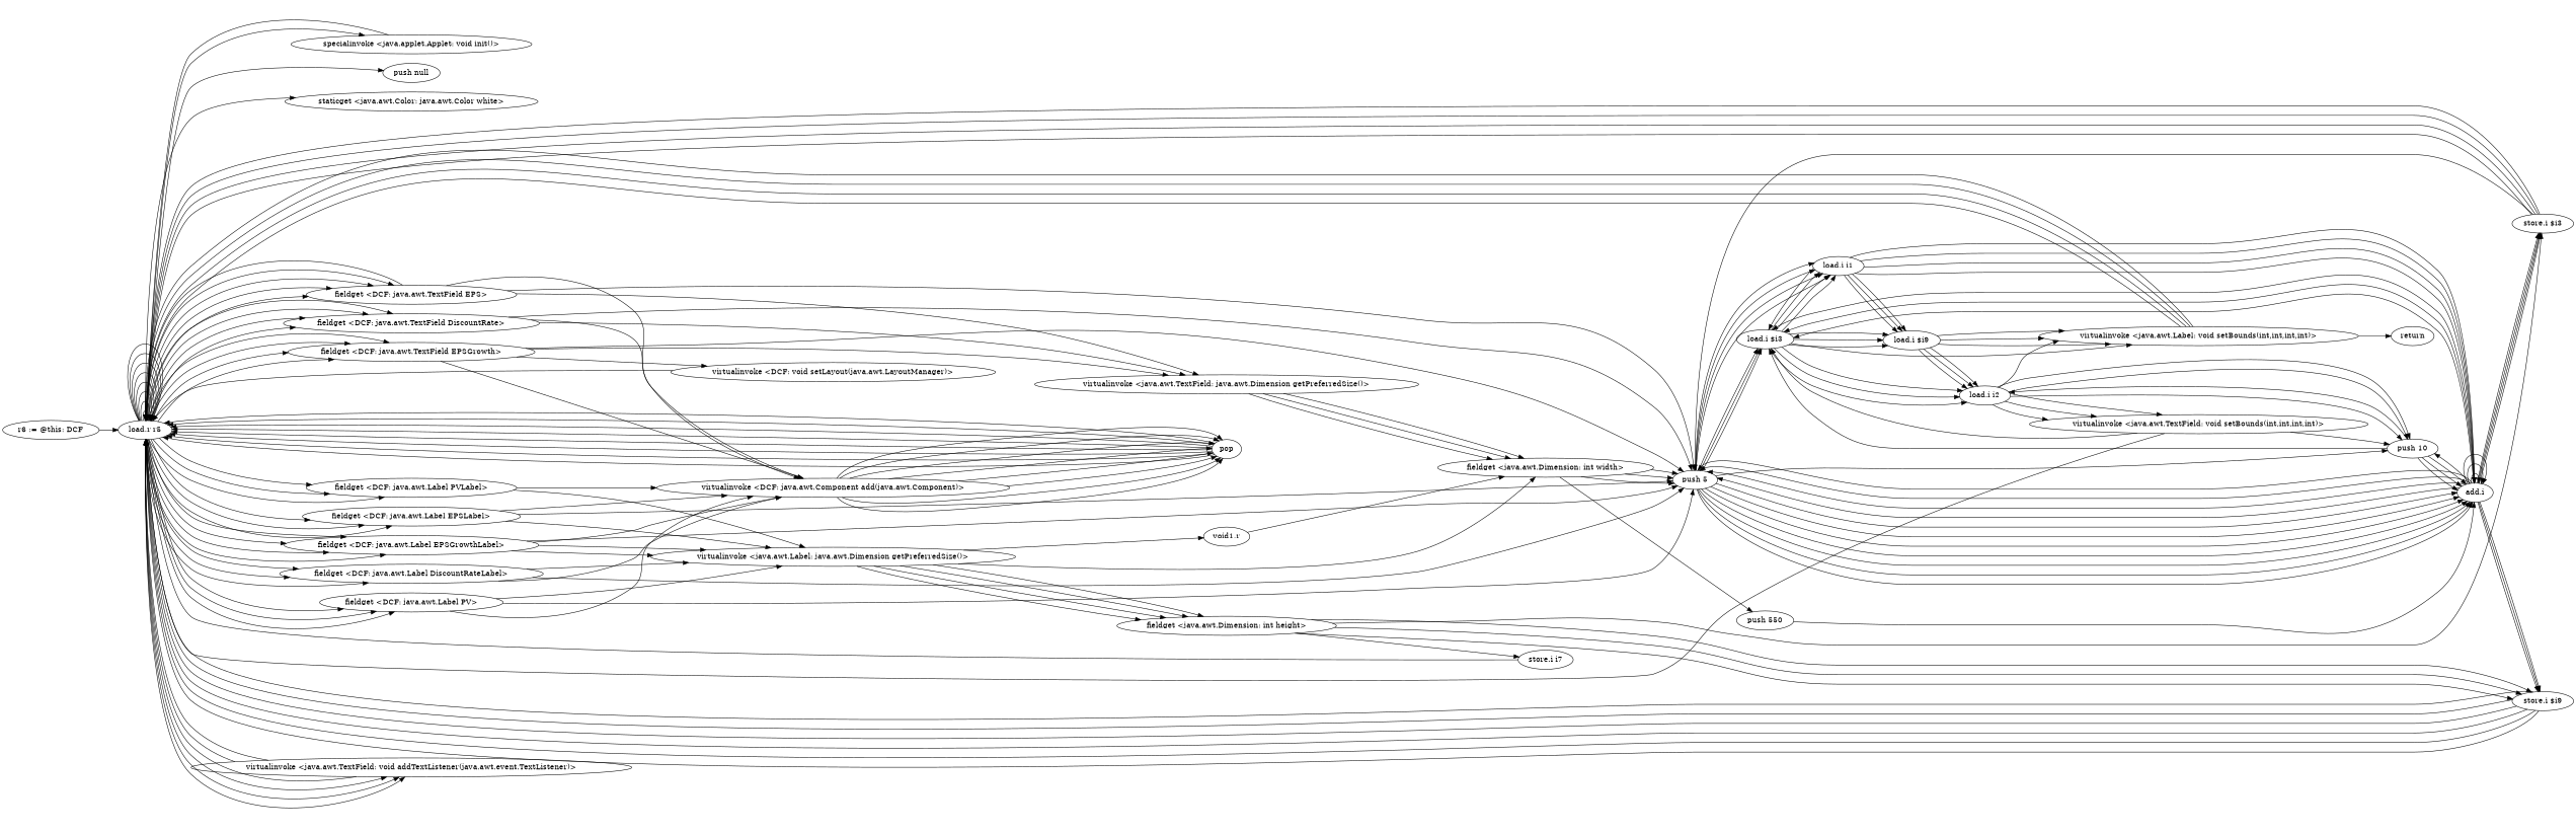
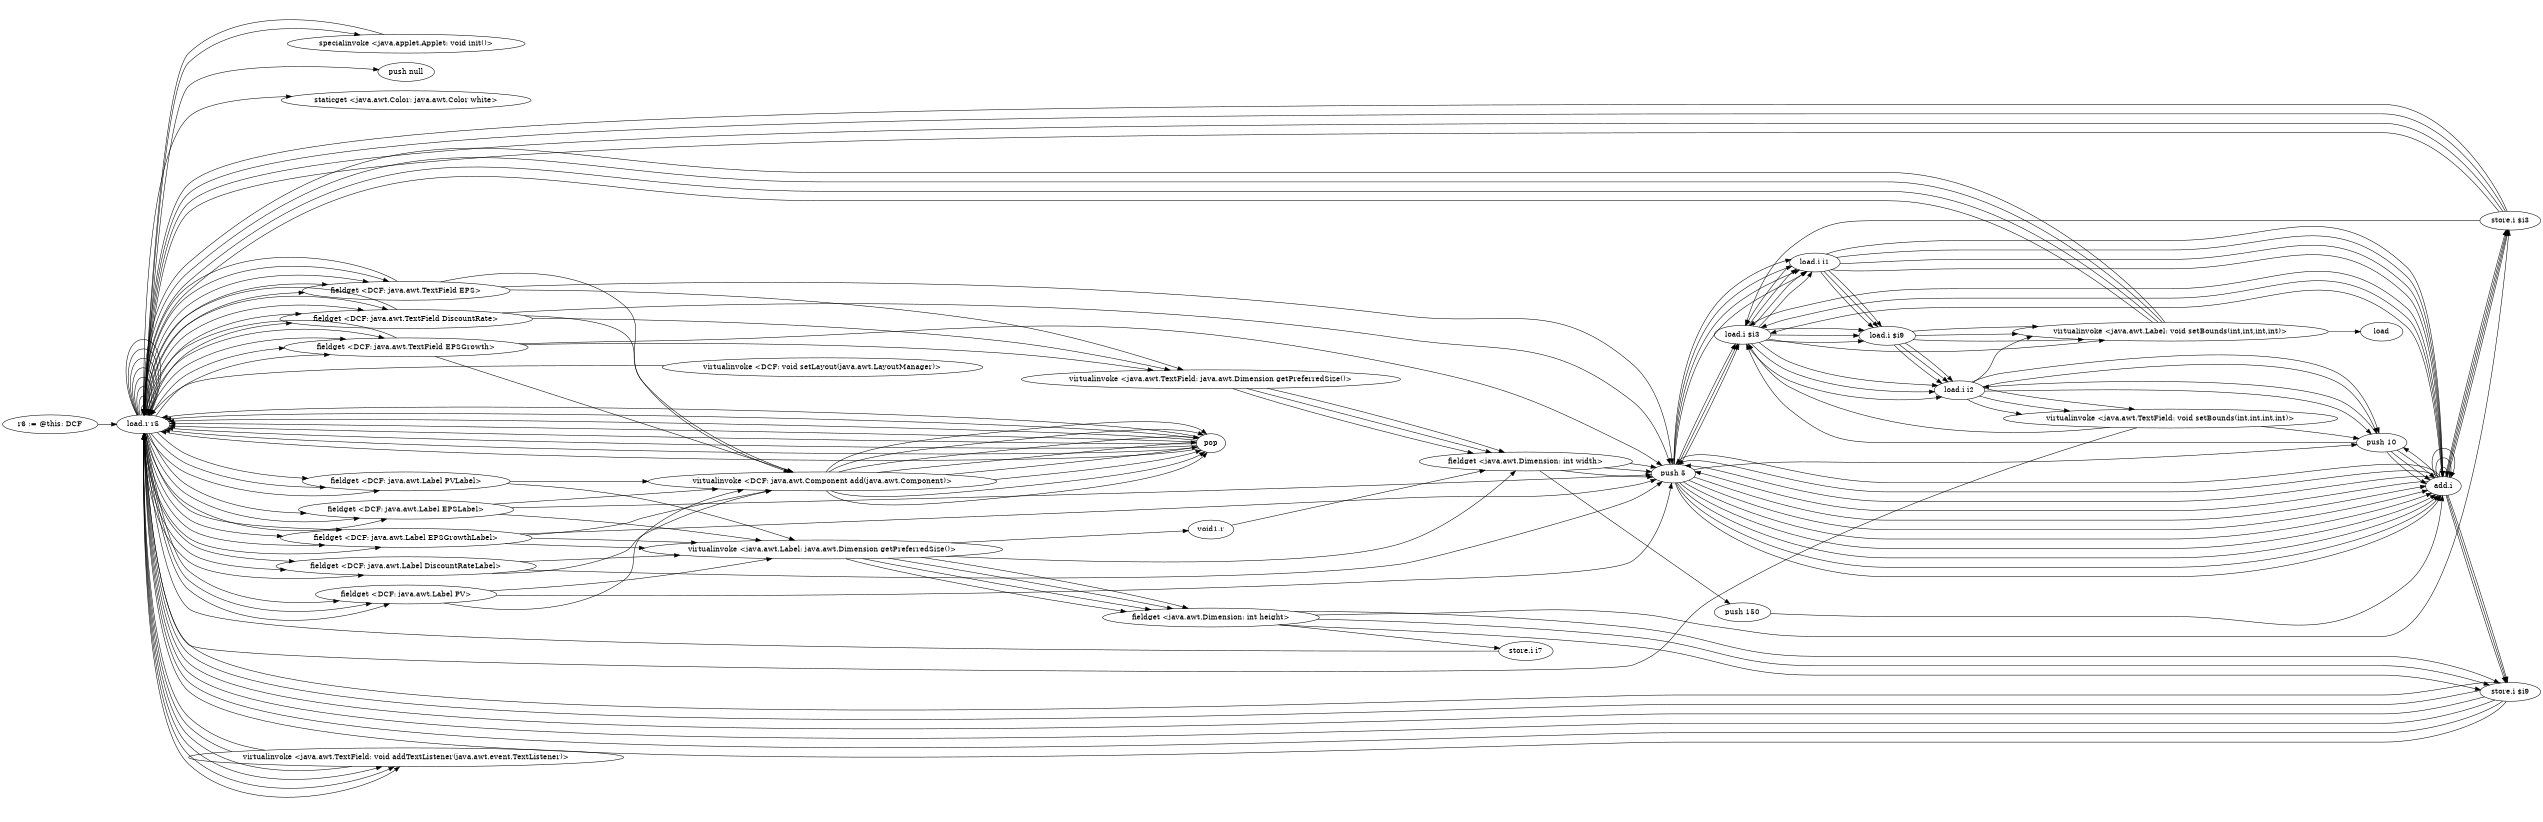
  digraph {
    rankdir=LR
    n1 [label="r6 := @this: DCF"]
    n2 [label="load.r r5"]
    "specialinvoke <java.applet.Applet: void init()>"
    "push null"
    "staticget <java.awt.Color: java.awt.Color white>"
    "fieldget <DCF: java.awt.Label EPSGrowthLabel>"
    "fieldget <DCF: java.awt.TextField EPSGrowth>"
    "fieldget <DCF: java.awt.Label EPSLabel>"
    "fieldget <DCF: java.awt.TextField EPS>"
    "virtualinvoke <java.awt.TextField: void addTextListener(java.awt.event.TextListener)>"
    "fieldget <DCF: java.awt.Label DiscountRateLabel>"
    "fieldget <DCF: java.awt.TextField DiscountRate>"
    "fieldget <DCF: java.awt.Label PVLabel>"
    "fieldget <DCF: java.awt.Label PV>"
    "virtualinvoke <DCF: java.awt.Component add(java.awt.Component)>"
    "virtualinvoke <java.awt.Label: java.awt.Dimension getPreferredSize()>"
    "push 5"
    "virtualinvoke <java.awt.TextField: java.awt.Dimension getPreferredSize()>"
    "virtualinvoke <DCF: void setLayout(java.awt.LayoutManager)>"
    pop
    n21 [label="void1.r"]
    "fieldget <java.awt.Dimension: int width>"
    "fieldget <java.awt.Dimension: int height>"
    "load.i $i3"
    "push 10"
    "load.i i1"
    "add.i"
-   "push 150" [label="push 550"]
+   "push 150"
    n29 [label="store.i i7"]
    "store.i $i3"
    "store.i $i9"
    "load.i i2"
    "load.i $i9"
    "virtualinvoke <java.awt.Label: void setBounds(int,int,int,int)>"
    "virtualinvoke <java.awt.TextField: void setBounds(int,int,int,int)>"
-   return
+   return [label=load]
    n1 -> n2
    n2 -> n2
    n2 -> n2
    n2 -> n2
    n2 -> n2
    n2 -> n2
    n2 -> n2
    n2 -> n2
    n2 -> n2
    n2 -> "specialinvoke <java.applet.Applet: void init()>"
    n2 -> "push null"
    n2 -> "staticget <java.awt.Color: java.awt.Color white>"
    n2 -> "fieldget <DCF: java.awt.Label EPSGrowthLabel>"
    n2 -> "fieldget <DCF: java.awt.Label EPSGrowthLabel>"
    n2 -> "fieldget <DCF: java.awt.Label EPSGrowthLabel>"
    n2 -> "fieldget <DCF: java.awt.Label EPSGrowthLabel>"
    n2 -> "fieldget <DCF: java.awt.TextField EPSGrowth>"
    n2 -> "fieldget <DCF: java.awt.TextField EPSGrowth>"
    n2 -> "fieldget <DCF: java.awt.TextField EPSGrowth>"
    n2 -> "fieldget <DCF: java.awt.TextField EPSGrowth>"
    n2 -> "fieldget <DCF: java.awt.Label EPSLabel>"
    n2 -> "fieldget <DCF: java.awt.Label EPSLabel>"
    n2 -> "fieldget <DCF: java.awt.Label EPSLabel>"
    n2 -> "fieldget <DCF: java.awt.TextField EPS>"
    n2 -> "fieldget <DCF: java.awt.TextField EPS>"
    n2 -> "fieldget <DCF: java.awt.TextField EPS>"
    n2 -> "fieldget <DCF: java.awt.TextField EPS>"
    n2 -> "virtualinvoke <java.awt.TextField: void addTextListener(java.awt.event.TextListener)>"
    n2 -> "virtualinvoke <java.awt.TextField: void addTextListener(java.awt.event.TextListener)>"
    n2 -> "virtualinvoke <java.awt.TextField: void addTextListener(java.awt.event.TextListener)>"
    n2 -> "fieldget <DCF: java.awt.Label DiscountRateLabel>"
    n2 -> "fieldget <DCF: java.awt.Label DiscountRateLabel>"
    n2 -> "fieldget <DCF: java.awt.Label DiscountRateLabel>"
    n2 -> "fieldget <DCF: java.awt.TextField DiscountRate>"
    n2 -> "fieldget <DCF: java.awt.TextField DiscountRate>"
    n2 -> "fieldget <DCF: java.awt.TextField DiscountRate>"
    n2 -> "fieldget <DCF: java.awt.TextField DiscountRate>"
    n2 -> "fieldget <DCF: java.awt.Label PVLabel>"
    n2 -> "fieldget <DCF: java.awt.Label PVLabel>"
    n2 -> "fieldget <DCF: java.awt.Label PVLabel>"
    n2 -> "fieldget <DCF: java.awt.Label PV>"
    n2 -> "fieldget <DCF: java.awt.Label PV>"
    n2 -> "fieldget <DCF: java.awt.Label PV>"
    "specialinvoke <java.applet.Applet: void init()>" -> n2
    "fieldget <DCF: java.awt.Label EPSGrowthLabel>" -> "virtualinvoke <DCF: java.awt.Component add(java.awt.Component)>"
    "fieldget <DCF: java.awt.Label EPSGrowthLabel>" -> "virtualinvoke <java.awt.Label: java.awt.Dimension getPreferredSize()>"
    "fieldget <DCF: java.awt.Label EPSGrowthLabel>" -> "virtualinvoke <java.awt.Label: java.awt.Dimension getPreferredSize()>"
    "fieldget <DCF: java.awt.Label EPSGrowthLabel>" -> "push 5"
-   "fieldget <DCF: java.awt.TextField EPSGrowth>" -> "virtualinvoke <DCF: void setLayout(java.awt.LayoutManager)>"
+   "fieldget <DCF: java.awt.TextField EPSGrowth>" -> n2
    "fieldget <DCF: java.awt.TextField EPSGrowth>" -> "virtualinvoke <DCF: java.awt.Component add(java.awt.Component)>"
    "fieldget <DCF: java.awt.TextField EPSGrowth>" -> "push 5"
    "fieldget <DCF: java.awt.TextField EPSGrowth>" -> "virtualinvoke <java.awt.TextField: java.awt.Dimension getPreferredSize()>"
    "fieldget <DCF: java.awt.Label EPSLabel>" -> "virtualinvoke <DCF: java.awt.Component add(java.awt.Component)>"
    "fieldget <DCF: java.awt.Label EPSLabel>" -> "virtualinvoke <java.awt.Label: java.awt.Dimension getPreferredSize()>"
    "fieldget <DCF: java.awt.Label EPSLabel>" -> "push 5"
    "fieldget <DCF: java.awt.TextField EPS>" -> n2
    "fieldget <DCF: java.awt.TextField EPS>" -> "virtualinvoke <DCF: java.awt.Component add(java.awt.Component)>"
    "fieldget <DCF: java.awt.TextField EPS>" -> "push 5"
    "fieldget <DCF: java.awt.TextField EPS>" -> "virtualinvoke <java.awt.TextField: java.awt.Dimension getPreferredSize()>"
    "virtualinvoke <java.awt.TextField: void addTextListener(java.awt.event.TextListener)>" -> n2
    "virtualinvoke <java.awt.TextField: void addTextListener(java.awt.event.TextListener)>" -> n2
    "virtualinvoke <java.awt.TextField: void addTextListener(java.awt.event.TextListener)>" -> n2
    "fieldget <DCF: java.awt.Label DiscountRateLabel>" -> "virtualinvoke <DCF: java.awt.Component add(java.awt.Component)>"
    "fieldget <DCF: java.awt.Label DiscountRateLabel>" -> "virtualinvoke <java.awt.Label: java.awt.Dimension getPreferredSize()>"
    "fieldget <DCF: java.awt.Label DiscountRateLabel>" -> "push 5"
+   "fieldget <DCF: java.awt.TextField DiscountRate>" -> n2
    "fieldget <DCF: java.awt.TextField DiscountRate>" -> "virtualinvoke <DCF: java.awt.Component add(java.awt.Component)>"
    "fieldget <DCF: java.awt.TextField DiscountRate>" -> "push 5"
    "fieldget <DCF: java.awt.TextField DiscountRate>" -> "virtualinvoke <java.awt.TextField: java.awt.Dimension getPreferredSize()>"
    "fieldget <DCF: java.awt.Label PVLabel>" -> "virtualinvoke <DCF: java.awt.Component add(java.awt.Component)>"
    "fieldget <DCF: java.awt.Label PVLabel>" -> "virtualinvoke <java.awt.Label: java.awt.Dimension getPreferredSize()>"
    "fieldget <DCF: java.awt.Label PV>" -> "virtualinvoke <DCF: java.awt.Component add(java.awt.Component)>"
    "fieldget <DCF: java.awt.Label PV>" -> "virtualinvoke <java.awt.Label: java.awt.Dimension getPreferredSize()>"
    "fieldget <DCF: java.awt.Label PV>" -> "push 5"
    "virtualinvoke <DCF: java.awt.Component add(java.awt.Component)>" -> pop
    "virtualinvoke <DCF: java.awt.Component add(java.awt.Component)>" -> pop
    "virtualinvoke <DCF: java.awt.Component add(java.awt.Component)>" -> pop
    "virtualinvoke <DCF: java.awt.Component add(java.awt.Component)>" -> pop
    "virtualinvoke <DCF: java.awt.Component add(java.awt.Component)>" -> pop
    "virtualinvoke <DCF: java.awt.Component add(java.awt.Component)>" -> pop
    "virtualinvoke <DCF: java.awt.Component add(java.awt.Component)>" -> pop
    "virtualinvoke <DCF: java.awt.Component add(java.awt.Component)>" -> pop
    "virtualinvoke <java.awt.Label: java.awt.Dimension getPreferredSize()>" -> n21
    "virtualinvoke <java.awt.Label: java.awt.Dimension getPreferredSize()>" -> "fieldget <java.awt.Dimension: int width>"
    "virtualinvoke <java.awt.Label: java.awt.Dimension getPreferredSize()>" -> "fieldget <java.awt.Dimension: int height>"
    "virtualinvoke <java.awt.Label: java.awt.Dimension getPreferredSize()>" -> "fieldget <java.awt.Dimension: int height>"
    "virtualinvoke <java.awt.Label: java.awt.Dimension getPreferredSize()>" -> "fieldget <java.awt.Dimension: int height>"
    "virtualinvoke <java.awt.Label: java.awt.Dimension getPreferredSize()>" -> "fieldget <java.awt.Dimension: int height>"
    "push 5" -> "load.i $i3"
    "push 5" -> "load.i $i3"
    "push 5" -> "load.i $i3"
    "push 5" -> "push 10"
    "push 5" -> "load.i i1"
    "push 5" -> "load.i i1"
    "push 5" -> "load.i i1"
    "push 5" -> "load.i i1"
    "push 5" -> "add.i"
    "push 5" -> "add.i"
    "push 5" -> "add.i"
    "push 5" -> "add.i"
    "push 5" -> "add.i"
    "push 5" -> "add.i"
    "push 5" -> "add.i"
    "virtualinvoke <java.awt.TextField: java.awt.Dimension getPreferredSize()>" -> "fieldget <java.awt.Dimension: int width>"
    "virtualinvoke <java.awt.TextField: java.awt.Dimension getPreferredSize()>" -> "fieldget <java.awt.Dimension: int width>"
    "virtualinvoke <java.awt.TextField: java.awt.Dimension getPreferredSize()>" -> "fieldget <java.awt.Dimension: int width>"
    "virtualinvoke <DCF: void setLayout(java.awt.LayoutManager)>" -> n2
    pop -> n2
    pop -> n2
    pop -> n2
    pop -> n2
    pop -> n2
    pop -> n2
    pop -> n2
    pop -> n2
    n21 -> "fieldget <java.awt.Dimension: int width>"
    "fieldget <java.awt.Dimension: int width>" -> "push 5"
    "fieldget <java.awt.Dimension: int width>" -> "push 5"
    "fieldget <java.awt.Dimension: int width>" -> "push 5"
    "fieldget <java.awt.Dimension: int width>" -> "push 150"
    "fieldget <java.awt.Dimension: int height>" -> n29
    "fieldget <java.awt.Dimension: int height>" -> "store.i $i3"
    "fieldget <java.awt.Dimension: int height>" -> "store.i $i9"
    "fieldget <java.awt.Dimension: int height>" -> "store.i $i9"
    "fieldget <java.awt.Dimension: int height>" -> "store.i $i9"
    "load.i $i3" -> "load.i i1"
    "load.i $i3" -> "load.i i1"
    "load.i $i3" -> "load.i i1"
    "load.i $i3" -> "load.i i2"
    "load.i $i3" -> "load.i i2"
    "load.i $i3" -> "load.i i2"
    "load.i $i3" -> "load.i $i9"
    "load.i $i3" -> "load.i $i9"
    "load.i $i3" -> "load.i $i9"
    "load.i $i3" -> "virtualinvoke <java.awt.Label: void setBounds(int,int,int,int)>"
    "push 10" -> "load.i $i3"
    "push 10" -> "add.i"
    "push 10" -> "add.i"
    "push 10" -> "add.i"
    "push 10" -> "load.i i2"
    "load.i i1" -> "load.i $i3"
    "load.i i1" -> "add.i"
    "load.i i1" -> "add.i"
    "load.i i1" -> "add.i"
    "load.i i1" -> "add.i"
    "load.i i1" -> "load.i $i9"
    "load.i i1" -> "load.i $i9"
    "load.i i1" -> "load.i $i9"
    "add.i" -> "push 5"
    "add.i" -> "push 5"
    "add.i" -> "push 5"
    "add.i" -> "push 5"
    "add.i" -> "load.i $i3"
    "add.i" -> "load.i $i3"
    "add.i" -> "load.i $i3"
    "add.i" -> "push 10"
    "add.i" -> "add.i"
    "add.i" -> "add.i"
    "add.i" -> "add.i"
    "add.i" -> "store.i $i3"
    "add.i" -> "store.i $i3"
    "add.i" -> "store.i $i3"
    "add.i" -> "store.i $i3"
    "add.i" -> "store.i $i9"
    "add.i" -> "store.i $i9"
    "add.i" -> "store.i $i9"
    "push 150" -> "add.i"
    n29 -> n2
    "store.i $i3" -> n2
    "store.i $i3" -> n2
    "store.i $i3" -> n2
    "store.i $i3" -> n2
-   "store.i $i3" -> "push 5"
+   "store.i $i3" -> "load.i $i3"
    "store.i $i9" -> n2
    "store.i $i9" -> n2
    "store.i $i9" -> n2
    "store.i $i9" -> n2
    "store.i $i9" -> n2
    "store.i $i9" -> n2
    "load.i i2" -> "push 10"
    "load.i i2" -> "push 10"
    "load.i i2" -> "push 10"
    "load.i i2" -> "virtualinvoke <java.awt.Label: void setBounds(int,int,int,int)>"
    "load.i i2" -> "virtualinvoke <java.awt.TextField: void setBounds(int,int,int,int)>"
    "load.i i2" -> "virtualinvoke <java.awt.TextField: void setBounds(int,int,int,int)>"
    "load.i i2" -> "virtualinvoke <java.awt.TextField: void setBounds(int,int,int,int)>"
    "load.i $i9" -> "load.i i2"
    "load.i $i9" -> "load.i i2"
    "load.i $i9" -> "load.i i2"
    "load.i $i9" -> "virtualinvoke <java.awt.Label: void setBounds(int,int,int,int)>"
    "load.i $i9" -> "virtualinvoke <java.awt.Label: void setBounds(int,int,int,int)>"
    "load.i $i9" -> "virtualinvoke <java.awt.Label: void setBounds(int,int,int,int)>"
    "virtualinvoke <java.awt.Label: void setBounds(int,int,int,int)>" -> n2
    "virtualinvoke <java.awt.Label: void setBounds(int,int,int,int)>" -> n2
    "virtualinvoke <java.awt.Label: void setBounds(int,int,int,int)>" -> n2
    "virtualinvoke <java.awt.Label: void setBounds(int,int,int,int)>" -> n2
    "virtualinvoke <java.awt.Label: void setBounds(int,int,int,int)>" -> return
    "virtualinvoke <java.awt.TextField: void setBounds(int,int,int,int)>" -> n2
    "virtualinvoke <java.awt.TextField: void setBounds(int,int,int,int)>" -> "load.i $i3"
    "virtualinvoke <java.awt.TextField: void setBounds(int,int,int,int)>" -> "push 10"
  }
